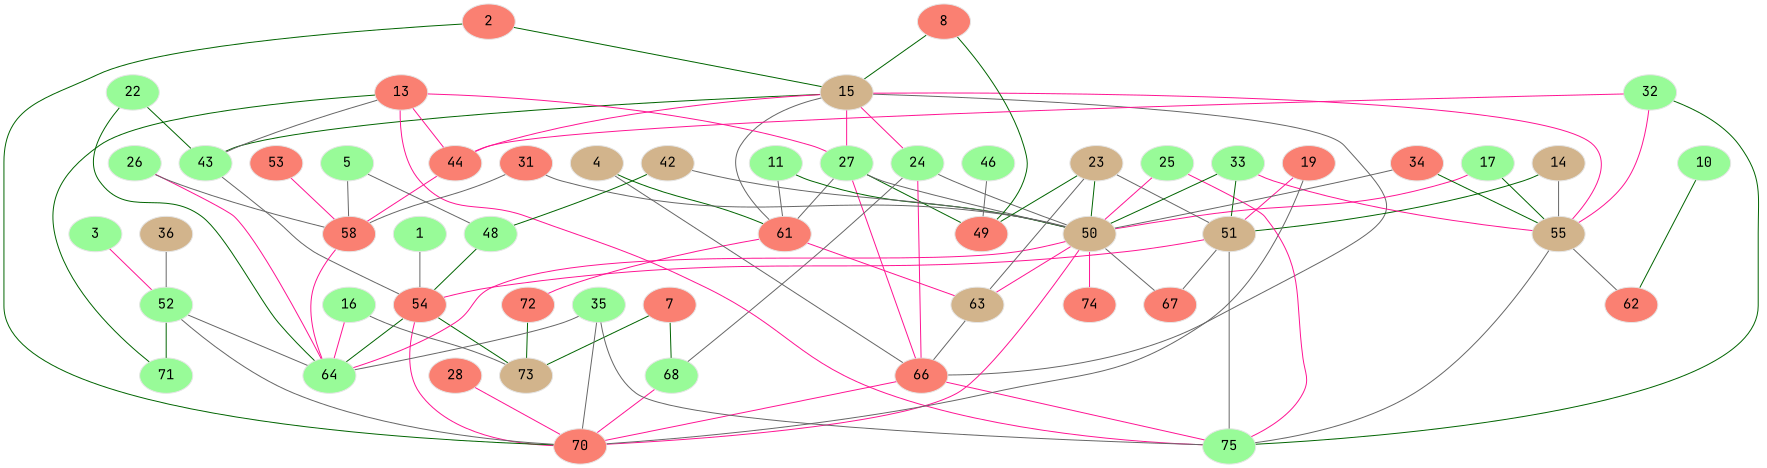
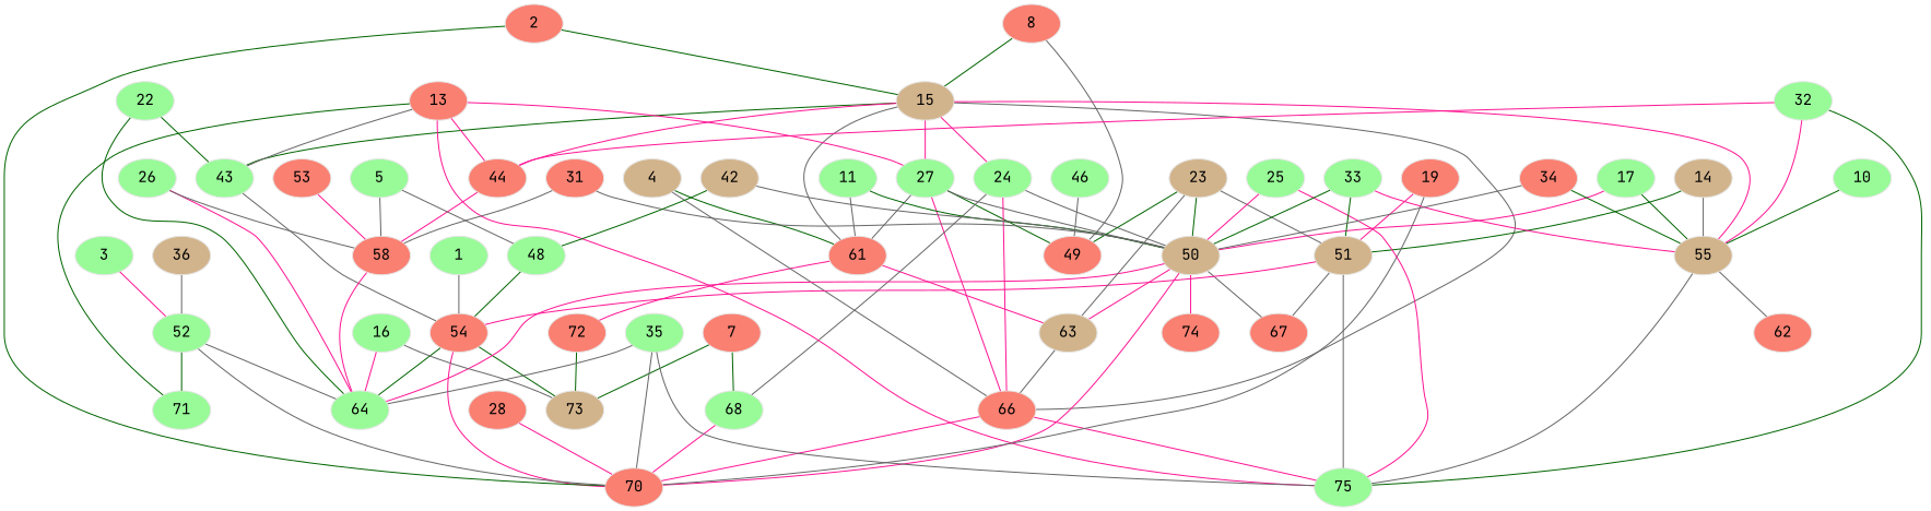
  graph {
    fontname="JetBrains Mono"
    node [color=gray90 fillcolor=palegreen fontname="JetBrains Mono" style=filled]
    edge [color=gray40 fontname="JetBrains Mono" weight=1.0]
    54 [fillcolor=salmon]
    1
    70 [fillcolor=salmon]
    73 [fillcolor=tan]
    64
    2 [fillcolor=salmon]
    15 [fillcolor=tan]
    61 [fillcolor=salmon]
    66 [fillcolor=salmon]
    55 [fillcolor=tan]
    27
    43
    44 [fillcolor=salmon]
    24
    3
    52
    71
    4 [fillcolor=tan]
    63 [fillcolor=tan]
    72 [fillcolor=salmon]
    75
    5
    48
    58 [fillcolor=salmon]
    7 [fillcolor=salmon]
    68
    8 [fillcolor=salmon]
    49 [fillcolor=salmon]
    10
    62 [fillcolor=salmon]
    11
    50 [fillcolor=tan]
    67 [fillcolor=salmon]
    74 [fillcolor=salmon]
    13 [fillcolor=salmon]
    14 [fillcolor=tan]
    51 [fillcolor=tan]
    16
    17
    19 [fillcolor=salmon]
    22
    23 [fillcolor=tan]
    25
    26
    28 [fillcolor=salmon]
    31 [fillcolor=salmon]
    32
    33
    34 [fillcolor=salmon]
    35
    36 [fillcolor=tan]
    42 [fillcolor=tan]
    46
    53 [fillcolor=salmon]
    54 -- 70 [color=deeppink]
    54 -- 73 [color=darkgreen]
    54 -- 64 [color=darkgreen]
    1 -- 54
    2 -- 70 [color=darkgreen]
    2 -- 15 [color=darkgreen]
    15 -- 61 [weight=2.0]
    15 -- 66
    15 -- 55 [color=deeppink]
    15 -- 27 [color=deeppink]
    15 -- 43 [color=darkgreen]
    15 -- 44 [color=deeppink]
    15 -- 24 [color=deeppink weight=2.0]
    61 -- 63 [color=deeppink]
    61 -- 72 [color=deeppink]
    66 -- 70 [color=deeppink]
    66 -- 75 [color=deeppink]
    55 -- 75
    55 -- 62
    27 -- 61
    27 -- 66 [color=deeppink]
    27 -- 49 [color=darkgreen]
    27 -- 50
    43 -- 54
    44 -- 58 [color=deeppink]
    24 -- 66 [color=deeppink]
    24 -- 68
    24 -- 50
    3 -- 52 [color=deeppink]
    52 -- 70
    52 -- 64
    52 -- 71 [color=darkgreen weight=2.0]
    4 -- 61 [color=darkgreen]
    4 -- 66
    63 -- 66
    72 -- 73 [color=darkgreen]
    5 -- 48
    5 -- 58
    48 -- 54 [color=darkgreen]
    58 -- 64 [color=deeppink]
    7 -- 73 [color=darkgreen]
    7 -- 68 [color=darkgreen]
    68 -- 70 [color=deeppink]
    8 -- 15 [color=darkgreen]
-   8 -- 49 [color=darkgreen]
-   10 -- 62 [color=darkgreen]
+   8 -- 49
+   10 -- 55 [color=darkgreen]
    11 -- 61
    11 -- 50 [color=darkgreen]
    50 -- 70 [color=deeppink]
    50 -- 64 [color=deeppink]
    50 -- 63 [color=deeppink]
    50 -- 67
    50 -- 74 [color=deeppink]
    13 -- 27 [color=deeppink]
    13 -- 43
    13 -- 44 [color=deeppink]
    13 -- 71 [color=darkgreen]
    13 -- 75 [color=deeppink]
    14 -- 55
    14 -- 51 [color=darkgreen]
    51 -- 54 [color=deeppink]
    51 -- 75
    51 -- 67
    16 -- 73
    16 -- 64 [color=deeppink]
    17 -- 55 [color=darkgreen]
    17 -- 50 [color=deeppink]
    19 -- 70
    19 -- 51 [color=deeppink]
    22 -- 64 [color=darkgreen]
    22 -- 43 [color=darkgreen]
    23 -- 63
    23 -- 49 [color=darkgreen]
    23 -- 50 [color=darkgreen]
    23 -- 51
    25 -- 75 [color=deeppink]
    25 -- 50 [color=deeppink]
    26 -- 64 [color=deeppink]
    26 -- 58
    28 -- 70 [color=deeppink]
    31 -- 58
    31 -- 50
    32 -- 55 [color=deeppink]
    32 -- 44 [color=deeppink]
    32 -- 75 [color=darkgreen]
    33 -- 55 [color=deeppink]
    33 -- 50 [color=darkgreen]
    33 -- 51 [color=darkgreen]
    34 -- 55 [color=darkgreen]
    34 -- 50
    35 -- 70
    35 -- 64
    35 -- 75
    36 -- 52
    42 -- 48 [color=darkgreen]
    42 -- 50
    46 -- 49
    53 -- 58 [color=deeppink]
  }
